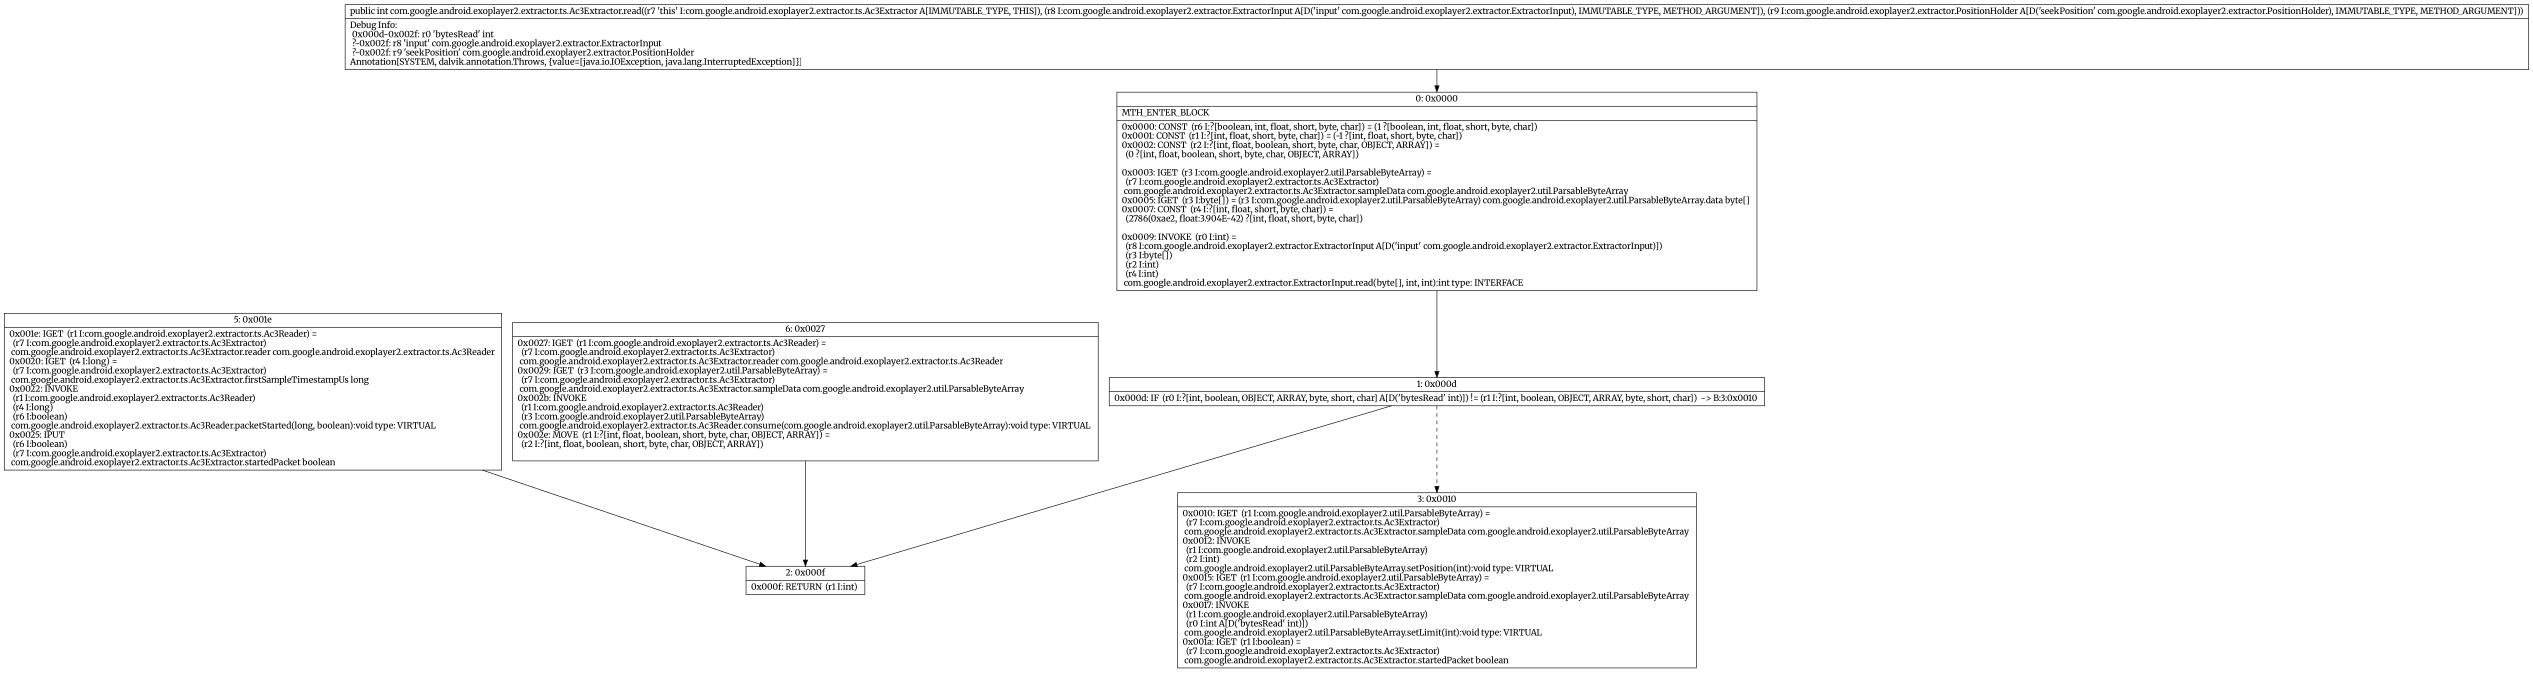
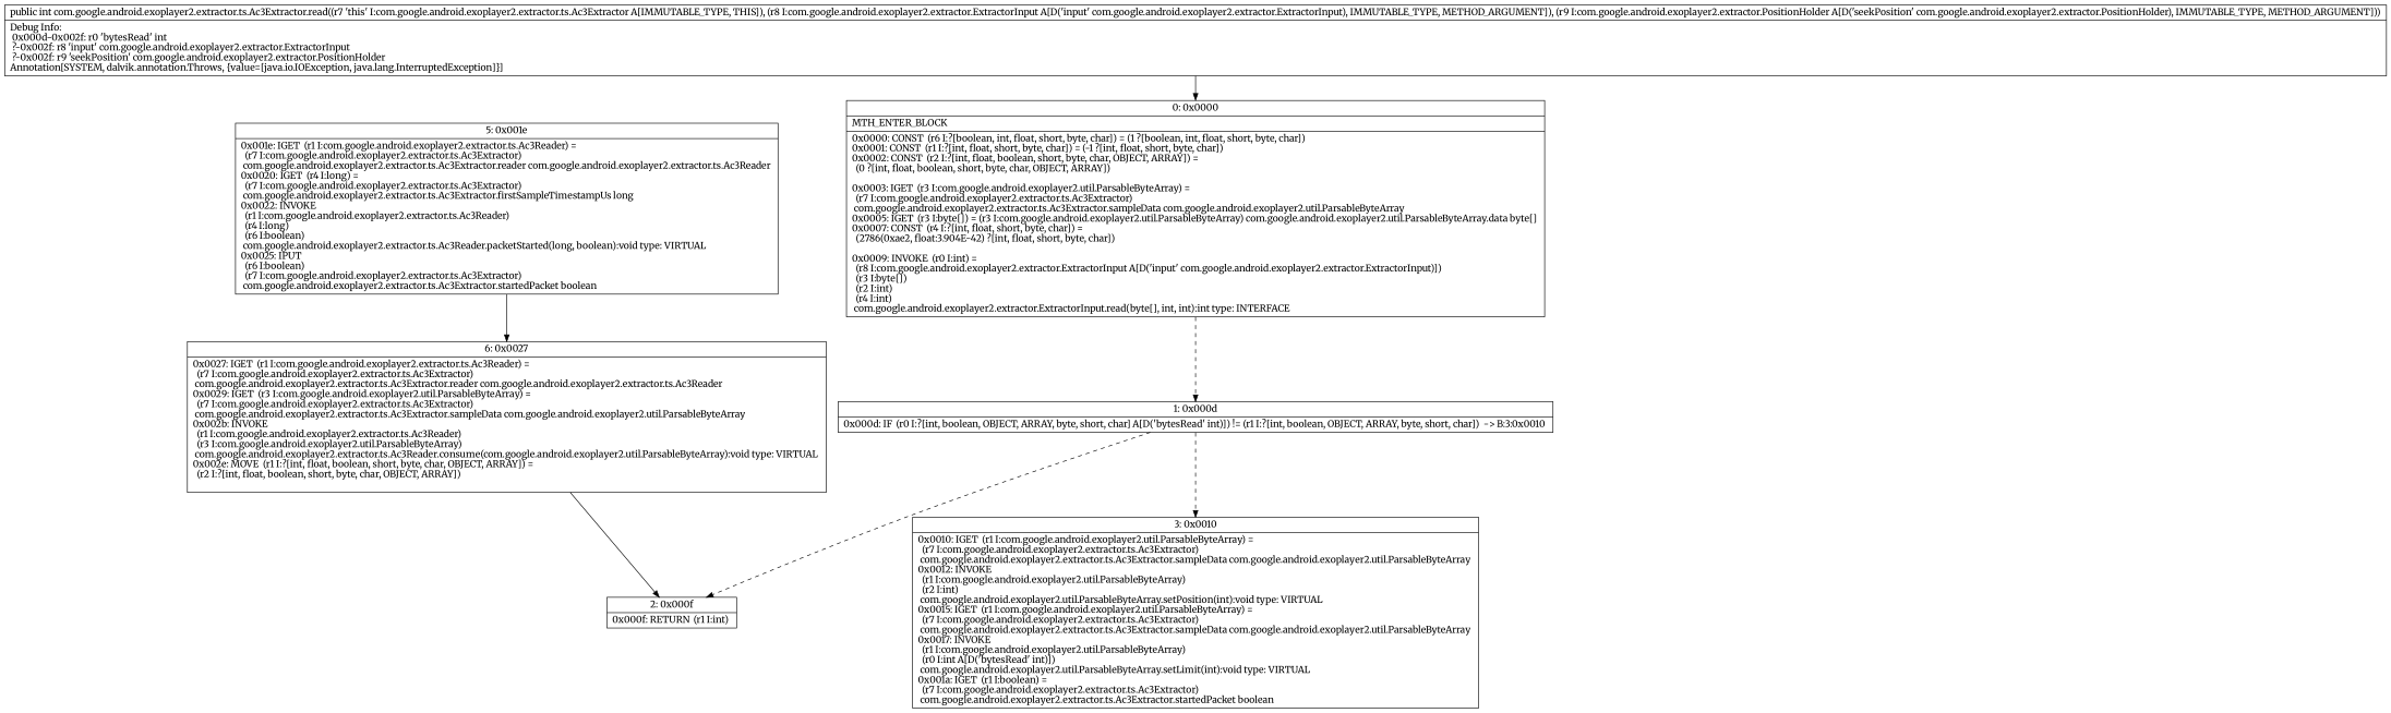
  digraph {
    fontname=Merriweather
    node [fontname=Merriweather shape=record]
    edge [fontname=Merriweather]
    n1 [label="{0\:\ 0x0000|MTH_ENTER_BLOCK\l|0x0000: CONST  (r6 I:?[boolean, int, float, short, byte, char]) = (1 ?[boolean, int, float, short, byte, char]) \l0x0001: CONST  (r1 I:?[int, float, short, byte, char]) = (\-1 ?[int, float, short, byte, char]) \l0x0002: CONST  (r2 I:?[int, float, boolean, short, byte, char, OBJECT, ARRAY]) = \l  (0 ?[int, float, boolean, short, byte, char, OBJECT, ARRAY])\l \l0x0003: IGET  (r3 I:com.google.android.exoplayer2.util.ParsableByteArray) = \l  (r7 I:com.google.android.exoplayer2.extractor.ts.Ac3Extractor)\l com.google.android.exoplayer2.extractor.ts.Ac3Extractor.sampleData com.google.android.exoplayer2.util.ParsableByteArray \l0x0005: IGET  (r3 I:byte[]) = (r3 I:com.google.android.exoplayer2.util.ParsableByteArray) com.google.android.exoplayer2.util.ParsableByteArray.data byte[] \l0x0007: CONST  (r4 I:?[int, float, short, byte, char]) = \l  (2786(0xae2, float:3.904E\-42) ?[int, float, short, byte, char])\l \l0x0009: INVOKE  (r0 I:int) = \l  (r8 I:com.google.android.exoplayer2.extractor.ExtractorInput A[D('input' com.google.android.exoplayer2.extractor.ExtractorInput)])\l  (r3 I:byte[])\l  (r2 I:int)\l  (r4 I:int)\l com.google.android.exoplayer2.extractor.ExtractorInput.read(byte[], int, int):int type: INTERFACE \l}"]
    n2 [label="{1\:\ 0x000d|0x000d: IF  (r0 I:?[int, boolean, OBJECT, ARRAY, byte, short, char] A[D('bytesRead' int)]) != (r1 I:?[int, boolean, OBJECT, ARRAY, byte, short, char])  \-\> B:3:0x0010 \l}"]
    n3 [label="{2\:\ 0x000f|0x000f: RETURN  (r1 I:int) \l}"]
    n4 [label="{3\:\ 0x0010|0x0010: IGET  (r1 I:com.google.android.exoplayer2.util.ParsableByteArray) = \l  (r7 I:com.google.android.exoplayer2.extractor.ts.Ac3Extractor)\l com.google.android.exoplayer2.extractor.ts.Ac3Extractor.sampleData com.google.android.exoplayer2.util.ParsableByteArray \l0x0012: INVOKE  \l  (r1 I:com.google.android.exoplayer2.util.ParsableByteArray)\l  (r2 I:int)\l com.google.android.exoplayer2.util.ParsableByteArray.setPosition(int):void type: VIRTUAL \l0x0015: IGET  (r1 I:com.google.android.exoplayer2.util.ParsableByteArray) = \l  (r7 I:com.google.android.exoplayer2.extractor.ts.Ac3Extractor)\l com.google.android.exoplayer2.extractor.ts.Ac3Extractor.sampleData com.google.android.exoplayer2.util.ParsableByteArray \l0x0017: INVOKE  \l  (r1 I:com.google.android.exoplayer2.util.ParsableByteArray)\l  (r0 I:int A[D('bytesRead' int)])\l com.google.android.exoplayer2.util.ParsableByteArray.setLimit(int):void type: VIRTUAL \l0x001a: IGET  (r1 I:boolean) = \l  (r7 I:com.google.android.exoplayer2.extractor.ts.Ac3Extractor)\l com.google.android.exoplayer2.extractor.ts.Ac3Extractor.startedPacket boolean \l}"]
    n5 [label="{5\:\ 0x001e|0x001e: IGET  (r1 I:com.google.android.exoplayer2.extractor.ts.Ac3Reader) = \l  (r7 I:com.google.android.exoplayer2.extractor.ts.Ac3Extractor)\l com.google.android.exoplayer2.extractor.ts.Ac3Extractor.reader com.google.android.exoplayer2.extractor.ts.Ac3Reader \l0x0020: IGET  (r4 I:long) = \l  (r7 I:com.google.android.exoplayer2.extractor.ts.Ac3Extractor)\l com.google.android.exoplayer2.extractor.ts.Ac3Extractor.firstSampleTimestampUs long \l0x0022: INVOKE  \l  (r1 I:com.google.android.exoplayer2.extractor.ts.Ac3Reader)\l  (r4 I:long)\l  (r6 I:boolean)\l com.google.android.exoplayer2.extractor.ts.Ac3Reader.packetStarted(long, boolean):void type: VIRTUAL \l0x0025: IPUT  \l  (r6 I:boolean)\l  (r7 I:com.google.android.exoplayer2.extractor.ts.Ac3Extractor)\l com.google.android.exoplayer2.extractor.ts.Ac3Extractor.startedPacket boolean \l}"]
    n6 [label="{6\:\ 0x0027|0x0027: IGET  (r1 I:com.google.android.exoplayer2.extractor.ts.Ac3Reader) = \l  (r7 I:com.google.android.exoplayer2.extractor.ts.Ac3Extractor)\l com.google.android.exoplayer2.extractor.ts.Ac3Extractor.reader com.google.android.exoplayer2.extractor.ts.Ac3Reader \l0x0029: IGET  (r3 I:com.google.android.exoplayer2.util.ParsableByteArray) = \l  (r7 I:com.google.android.exoplayer2.extractor.ts.Ac3Extractor)\l com.google.android.exoplayer2.extractor.ts.Ac3Extractor.sampleData com.google.android.exoplayer2.util.ParsableByteArray \l0x002b: INVOKE  \l  (r1 I:com.google.android.exoplayer2.extractor.ts.Ac3Reader)\l  (r3 I:com.google.android.exoplayer2.util.ParsableByteArray)\l com.google.android.exoplayer2.extractor.ts.Ac3Reader.consume(com.google.android.exoplayer2.util.ParsableByteArray):void type: VIRTUAL \l0x002e: MOVE  (r1 I:?[int, float, boolean, short, byte, char, OBJECT, ARRAY]) = \l  (r2 I:?[int, float, boolean, short, byte, char, OBJECT, ARRAY])\l \l}"]
    n7 [label="{public int com.google.android.exoplayer2.extractor.ts.Ac3Extractor.read((r7 'this' I:com.google.android.exoplayer2.extractor.ts.Ac3Extractor A[IMMUTABLE_TYPE, THIS]), (r8 I:com.google.android.exoplayer2.extractor.ExtractorInput A[D('input' com.google.android.exoplayer2.extractor.ExtractorInput), IMMUTABLE_TYPE, METHOD_ARGUMENT]), (r9 I:com.google.android.exoplayer2.extractor.PositionHolder A[D('seekPosition' com.google.android.exoplayer2.extractor.PositionHolder), IMMUTABLE_TYPE, METHOD_ARGUMENT]))  | Debug Info:\l  0x000d\-0x002f: r0 'bytesRead' int\l  ?\-0x002f: r8 'input' com.google.android.exoplayer2.extractor.ExtractorInput\l  ?\-0x002f: r9 'seekPosition' com.google.android.exoplayer2.extractor.PositionHolder\lAnnotation[SYSTEM, dalvik.annotation.Throws, \{value=[java.io.IOException, java.lang.InterruptedException]\}]\l}"]
-   n1 -> n2
-   n2 -> n3 [style=solid]
+   n1 -> n2 [style=dashed]
+   n2 -> n3 [style=dashed]
    n2 -> n4 [style=dashed]
-   n5 -> n3
+   n5 -> n6
    n6 -> n3
    n7 -> n1
  }
